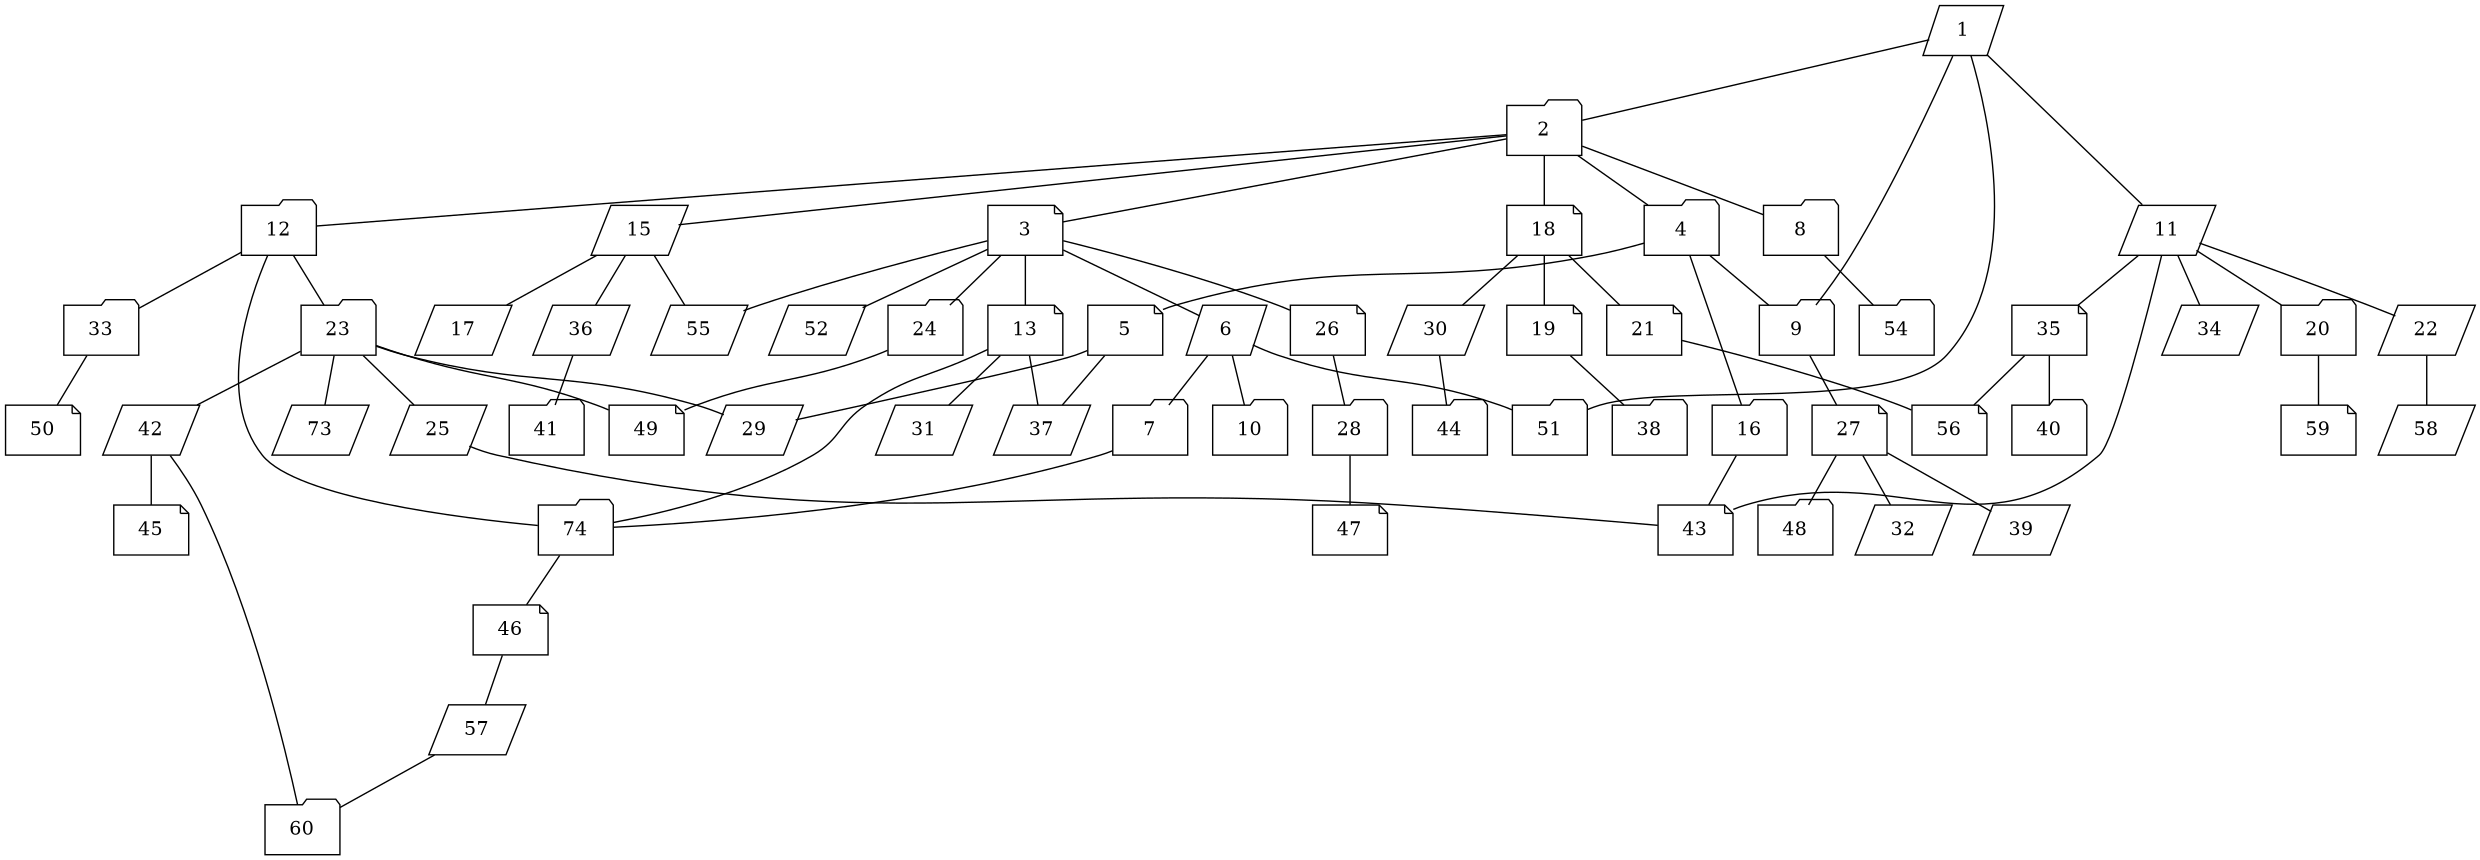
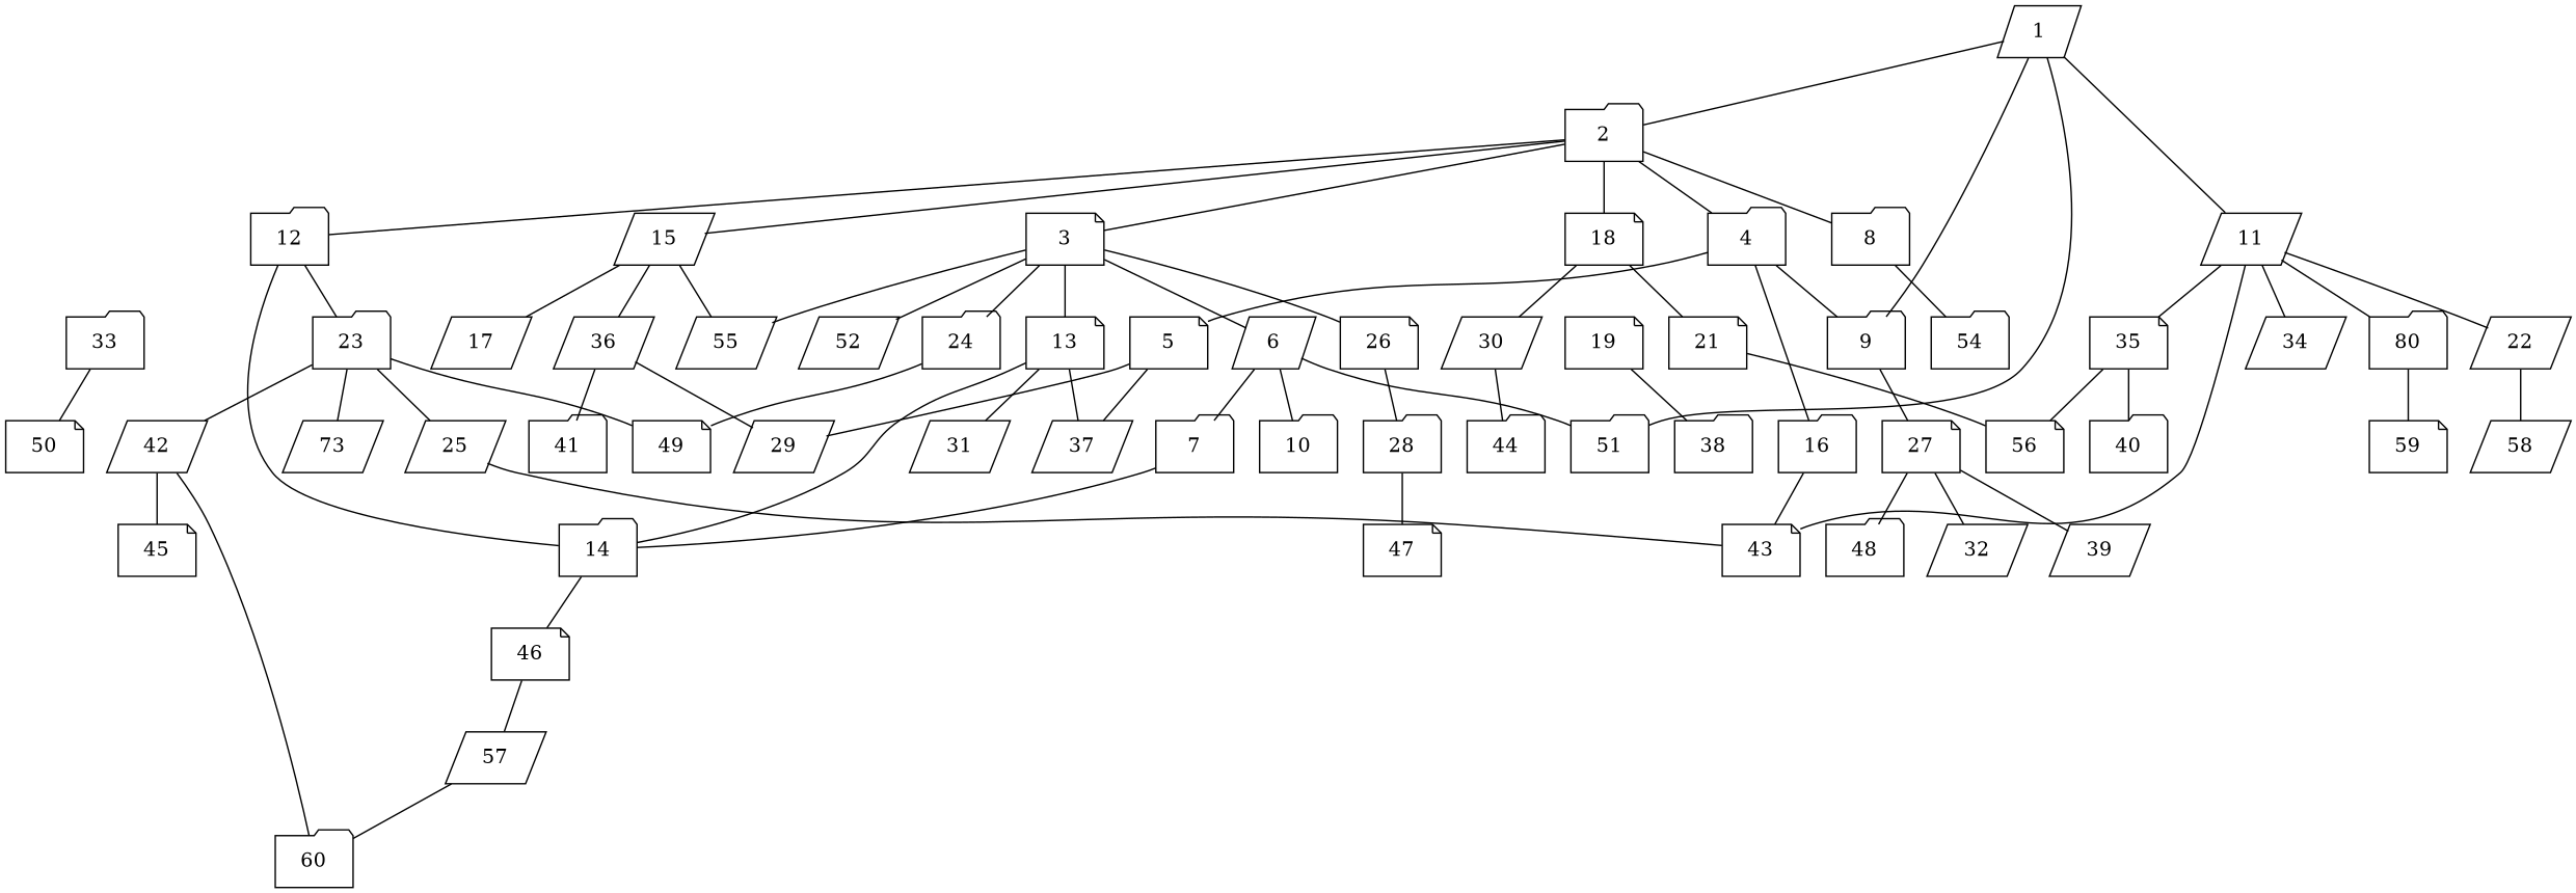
  graph {
    node [shape=folder]
    1 [shape=parallelogram]
    2
    9
    11 [shape=parallelogram]
    51
    3 [shape=note]
    4
    8
    12
    15 [shape=parallelogram]
    18 [shape=note]
    27 [shape=note]
-   20
+   20 [label=80]
    22 [shape=parallelogram]
    34 [shape=parallelogram]
    35 [shape=note]
    43 [shape=note]
    6 [shape=parallelogram]
    13 [shape=note]
    24
    26 [shape=note]
    52 [shape=parallelogram]
    55 [shape=parallelogram]
    5 [shape=note]
    16
    54
-   14 [label=74]
+   14
    23
    33
    17 [shape=parallelogram]
    36 [shape=parallelogram]
    19 [shape=note]
    21 [shape=note]
    30 [shape=parallelogram]
    32 [shape=parallelogram]
    39 [shape=parallelogram]
    48
    59 [shape=note]
    58 [shape=parallelogram]
    56 [shape=note]
    40
    7
    10
    37 [shape=parallelogram]
    31 [shape=parallelogram]
    49 [shape=note]
    28
    29 [shape=parallelogram]
    46 [shape=note]
    25 [shape=parallelogram]
    42 [shape=parallelogram]
    n52 [label=73 shape=parallelogram]
    50 [shape=note]
    41
    38
    44
    47 [shape=note]
    57 [shape=parallelogram]
    45 [shape=note]
    60
    1 -- 2
    1 -- 9
    1 -- 11
    1 -- 51
    2 -- 3
    2 -- 4
    2 -- 8
    2 -- 12
    2 -- 15
    2 -- 18
    9 -- 27
    11 -- 20
    11 -- 22
    11 -- 34
    11 -- 35
    11 -- 43
    3 -- 6
    3 -- 13
    3 -- 24
    3 -- 26
    3 -- 52
    3 -- 55
    4 -- 9
    4 -- 5
    4 -- 16
    8 -- 54
    12 -- 14
    12 -- 23
-   12 -- 33
    15 -- 55
    15 -- 17
    15 -- 36
-   18 -- 19
    18 -- 21
    18 -- 30
    27 -- 32
    27 -- 39
    27 -- 48
    20 -- 59
    22 -- 58
    35 -- 56
    35 -- 40
    6 -- 51
    6 -- 7
    6 -- 10
    13 -- 14
    13 -- 37
    13 -- 31
    24 -- 49
    26 -- 28
    5 -- 37
    5 -- 29
    16 -- 43
    14 -- 46
    23 -- 49
-   23 -- 29
+   36 -- 29
    23 -- 25
    23 -- 42
    23 -- n52
    33 -- 50
    36 -- 41
    19 -- 38
    21 -- 56
    30 -- 44
    7 -- 14
    28 -- 47
    46 -- 57
    25 -- 43
    42 -- 45
    42 -- 60
    57 -- 60
  }
